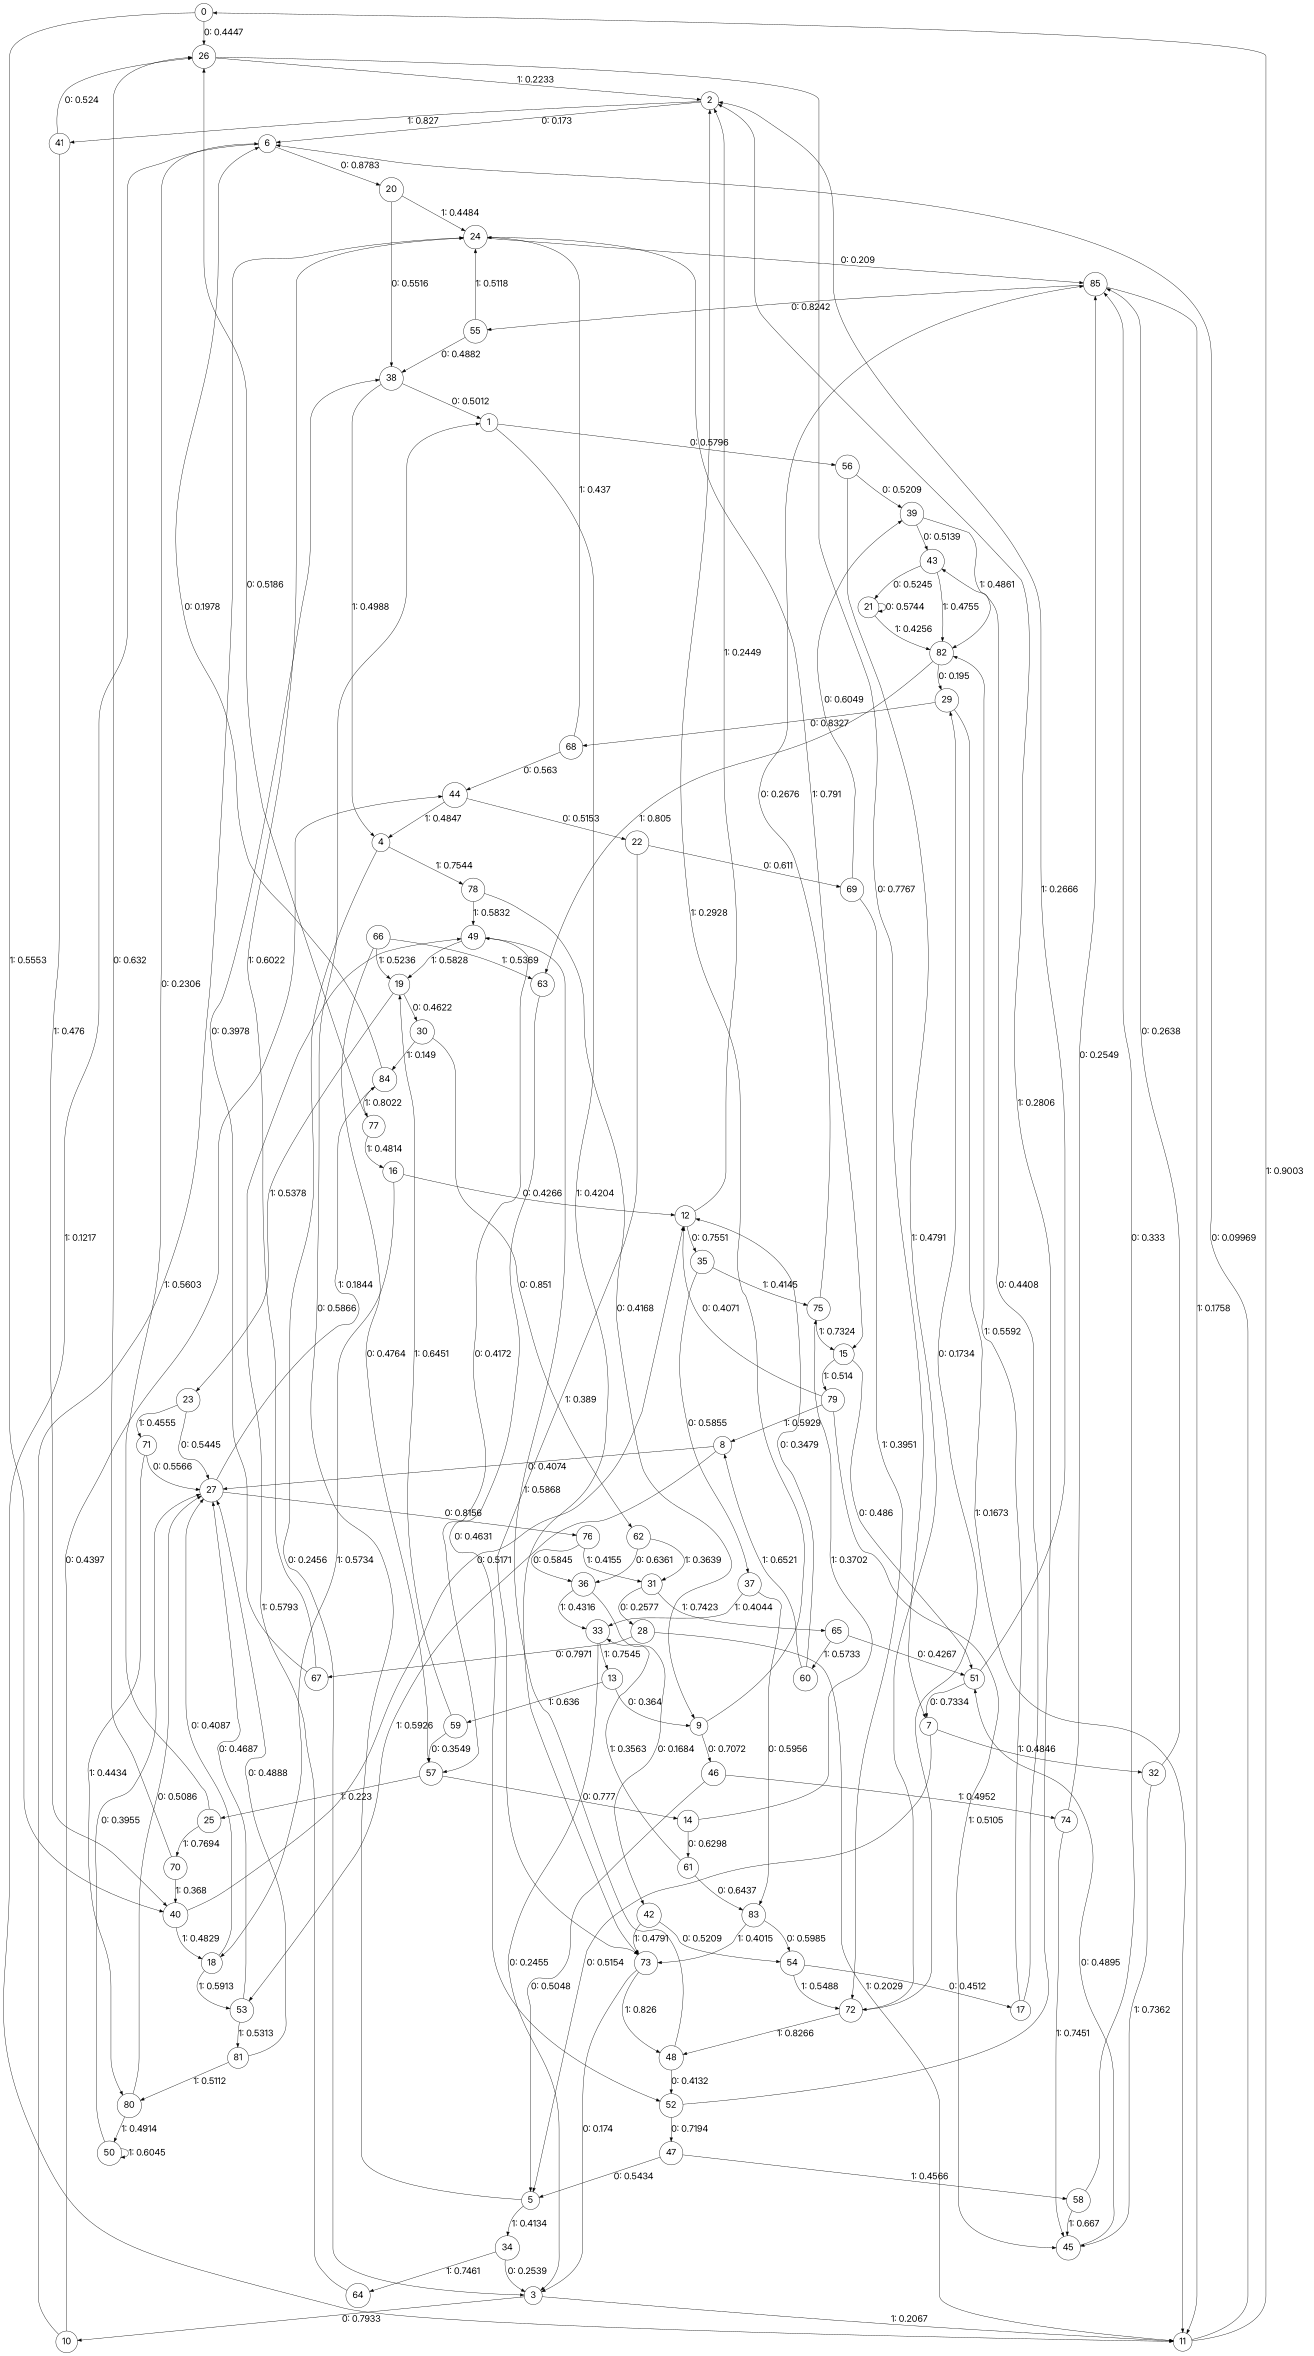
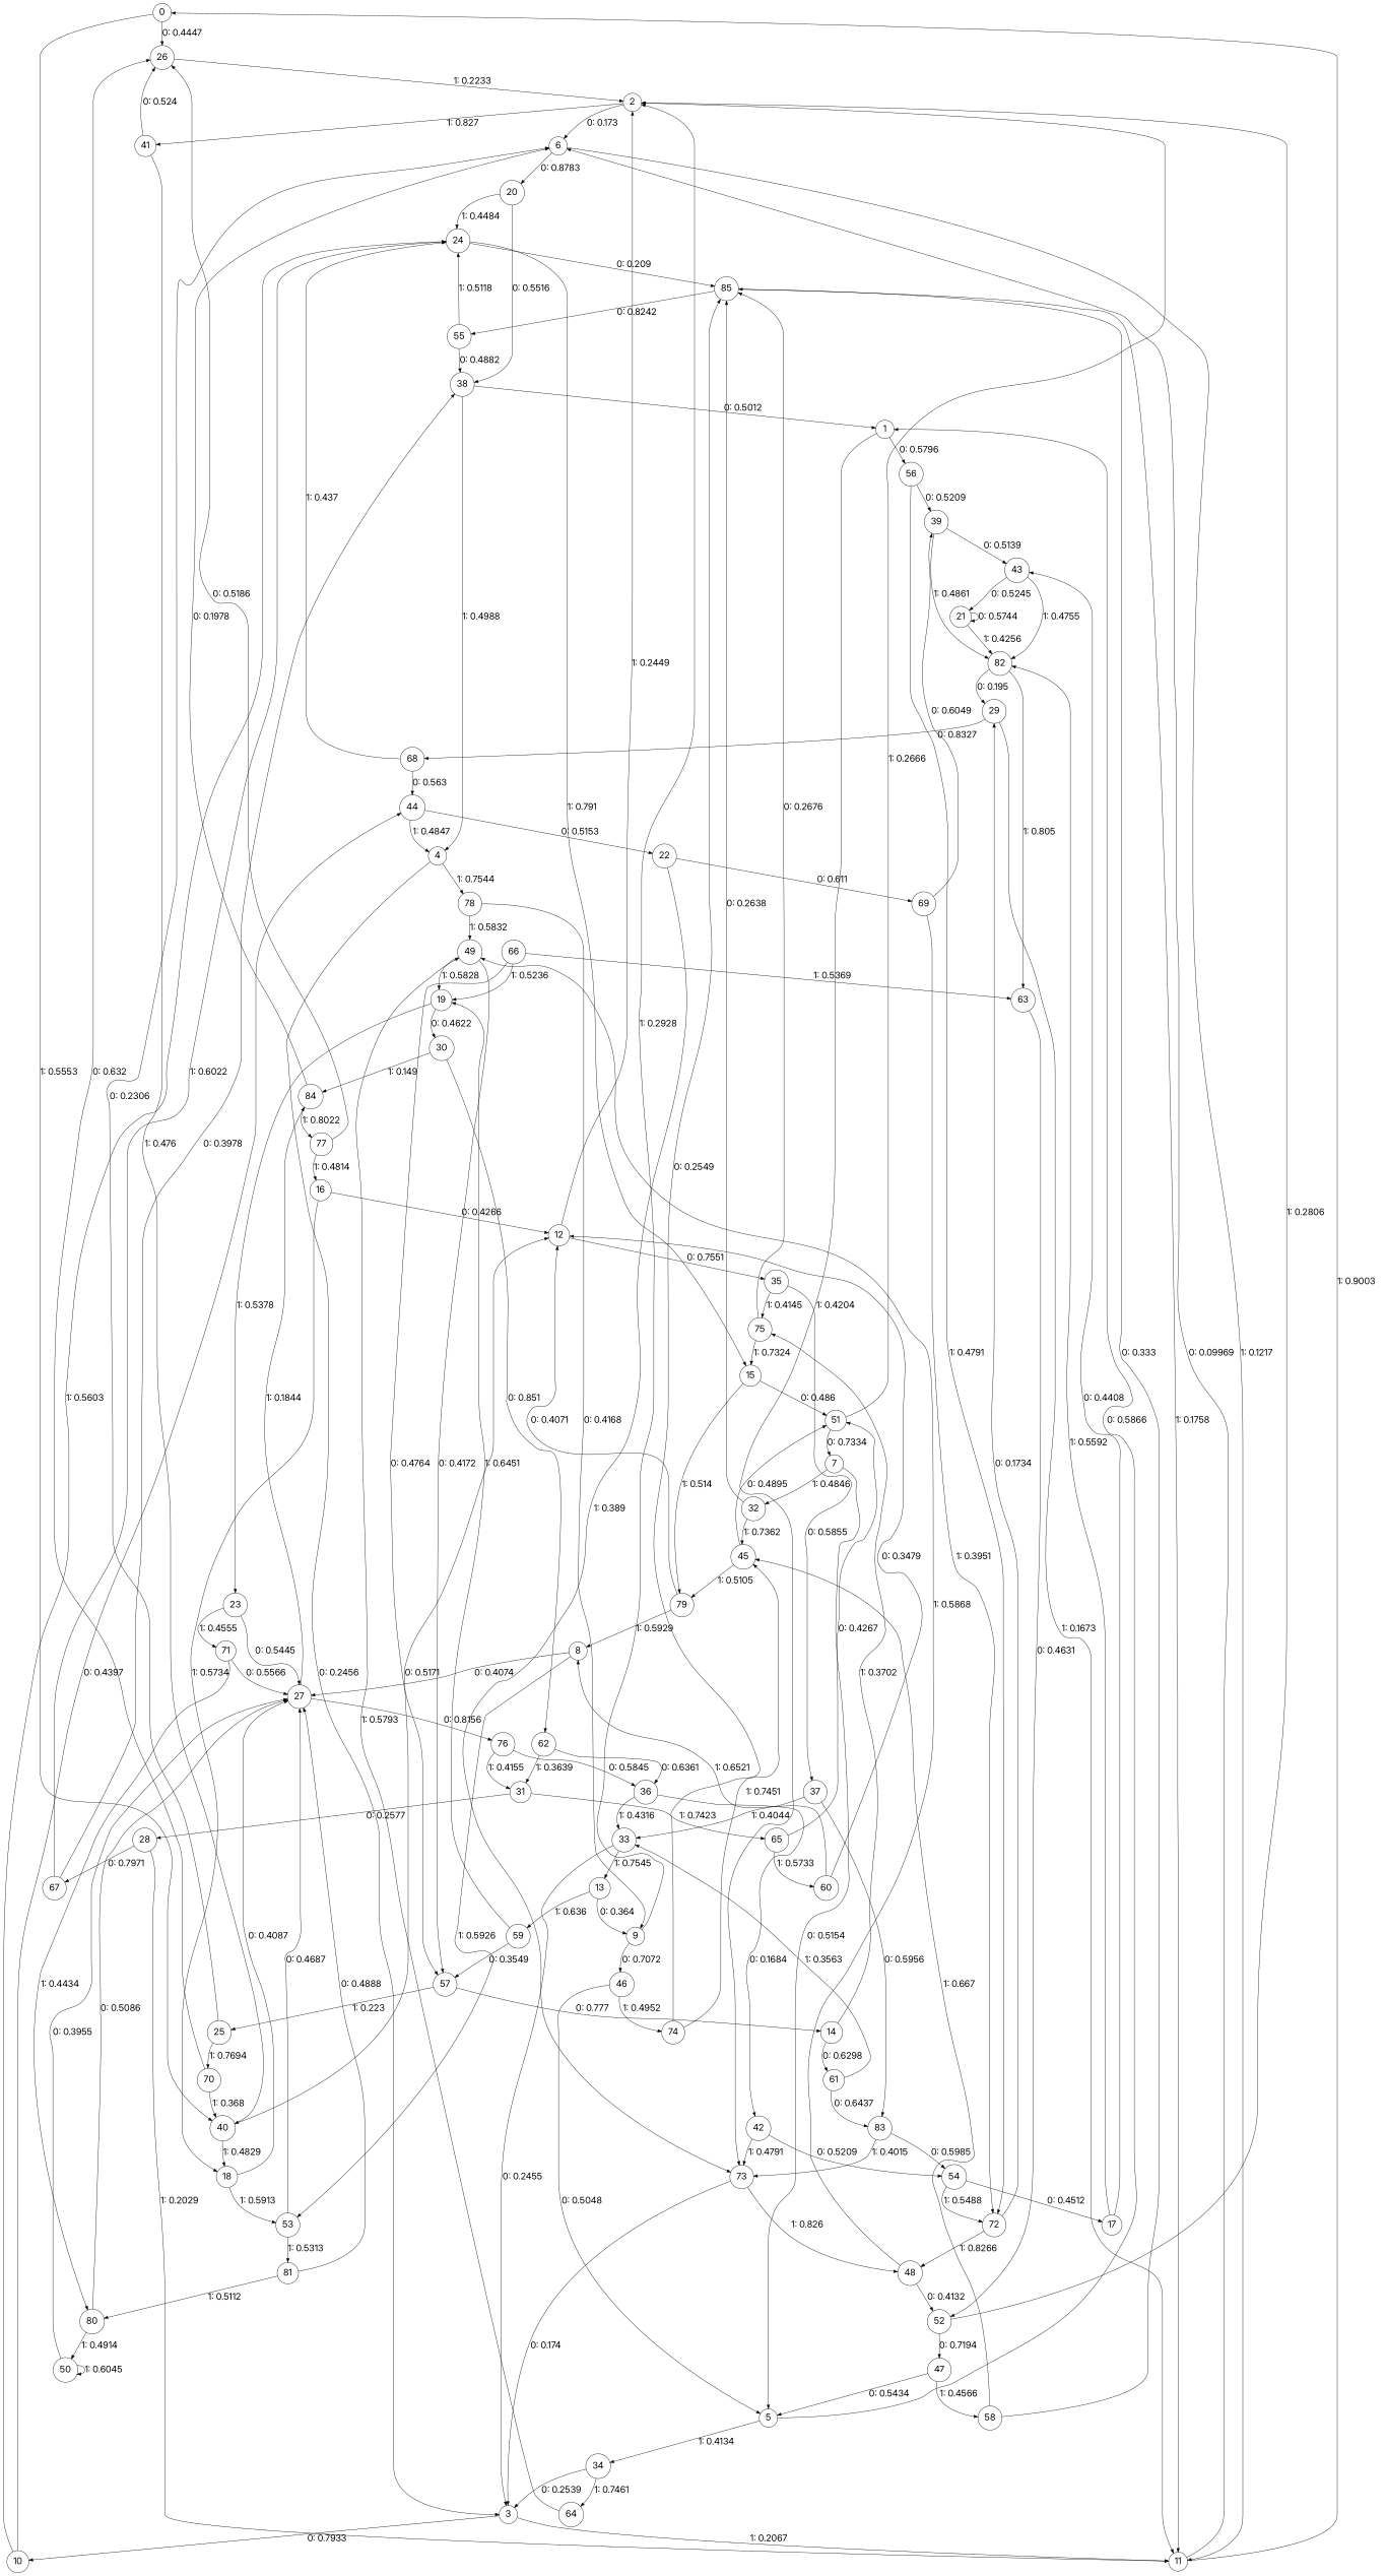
  digraph {
    fontname=Inter
    node [fontname=Inter fontsize=24 shape=circle]
    edge [fontname=Inter fontsize=24]
    0
    26
    40
    2
    7
    12
    18
    6
    41
    5
    32
    35
    27
    53
    1
    56
    73
    39
    72
    3
    48
    43
    82
    29
    11
    10
    49
    52
    20
    24
    38
    44
    4
    22
    85
    15
    78
    9
    46
    19
    57
    34
    64
    45
    55
    51
    79
    8
    76
    84
    81
    31
    36
    77
    80
    74
    69
    75
    37
    33
    83
    13
    59
    30
    23
    14
    25
    61
    54
    16
    17
    21
    63
    68
    62
    71
    50
    70
    28
    65
    42
    67
    60
    47
    58
    66
    0 -> 26 [label="0: 0.4447   "]
    0 -> 40 [label="1: 0.5553   "]
    26 -> 2 [label="1: 0.2233   "]
-   26 -> 7 [label="0: 0.7767   "]
    40 -> 12 [label="0: 0.5171   "]
    40 -> 18 [label="1: 0.4829   "]
    2 -> 6 [label="0: 0.173    "]
    2 -> 41 [label="1: 0.827    "]
    7 -> 5 [label="0: 0.5154   "]
    7 -> 32 [label="1: 0.4846   "]
    12 -> 2 [label="1: 0.2449   "]
    12 -> 35 [label="0: 0.7551   "]
    18 -> 27 [label="0: 0.4087   "]
    18 -> 53 [label="1: 0.5913   "]
    6 -> 11 [label="1: 0.1217   "]
    6 -> 20 [label="0: 0.8783   "]
    41 -> 26 [label="0: 0.524    "]
    41 -> 40 [label="1: 0.476    "]
    5 -> 1 [label="0: 0.5866   "]
    5 -> 34 [label="1: 0.4134   "]
    32 -> 85 [label="0: 0.2638   "]
    32 -> 45 [label="1: 0.7362   "]
    35 -> 75 [label="1: 0.4145   "]
    35 -> 37 [label="0: 0.5855   "]
    27 -> 76 [label="0: 0.8156   "]
    27 -> 84 [label="1: 0.1844   "]
    53 -> 27 [label="0: 0.4687   "]
    53 -> 81 [label="1: 0.5313   "]
    1 -> 56 [label="0: 0.5796   "]
    1 -> 73 [label="1: 0.4204   "]
    56 -> 39 [label="0: 0.5209   "]
    56 -> 72 [label="1: 0.4791   "]
    73 -> 3 [label="0: 0.174    "]
    73 -> 48 [label="1: 0.826    "]
    39 -> 43 [label="0: 0.5139   "]
    39 -> 82 [label="1: 0.4861   "]
    72 -> 48 [label="1: 0.8266   "]
    72 -> 29 [label="0: 0.1734   "]
    3 -> 11 [label="1: 0.2067   "]
    3 -> 10 [label="0: 0.7933   "]
    48 -> 49 [label="1: 0.5868   "]
    48 -> 52 [label="0: 0.4132   "]
    43 -> 82 [label="1: 0.4755   "]
    43 -> 21 [label="0: 0.5245   "]
    82 -> 29 [label="0: 0.195    "]
    82 -> 63 [label="1: 0.805    "]
    29 -> 11 [label="1: 0.1673   "]
    29 -> 68 [label="0: 0.8327   "]
    11 -> 0 [label="1: 0.9003   "]
    11 -> 6 [label="0: 0.09969  "]
    10 -> 24 [label="1: 0.5603   "]
    10 -> 44 [label="0: 0.4397   "]
    49 -> 19 [label="1: 0.5828   "]
    49 -> 57 [label="0: 0.4172   "]
    52 -> 2 [label="1: 0.2806   "]
    52 -> 47 [label="0: 0.7194   "]
    20 -> 24 [label="1: 0.4484   "]
    20 -> 38 [label="0: 0.5516   "]
    24 -> 85 [label="0: 0.209    "]
    24 -> 15 [label="1: 0.791    "]
    38 -> 1 [label="0: 0.5012   "]
    38 -> 4 [label="1: 0.4988   "]
    44 -> 4 [label="1: 0.4847   "]
    44 -> 22 [label="0: 0.5153   "]
    4 -> 3 [label="0: 0.2456   "]
    4 -> 78 [label="1: 0.7544   "]
    22 -> 73 [label="1: 0.389    "]
    22 -> 69 [label="0: 0.611    "]
    85 -> 11 [label="1: 0.1758   "]
    85 -> 55 [label="0: 0.8242   "]
    15 -> 51 [label="0: 0.486    "]
    15 -> 79 [label="1: 0.514    "]
    78 -> 49 [label="1: 0.5832   "]
    78 -> 9 [label="0: 0.4168   "]
    9 -> 2 [label="1: 0.2928   "]
    9 -> 46 [label="0: 0.7072   "]
    46 -> 5 [label="0: 0.5048   "]
    46 -> 74 [label="1: 0.4952   "]
    19 -> 30 [label="0: 0.4622   "]
    19 -> 23 [label="1: 0.5378   "]
    57 -> 14 [label="0: 0.777    "]
    57 -> 25 [label="1: 0.223    "]
    34 -> 3 [label="0: 0.2539   "]
    34 -> 64 [label="1: 0.7461   "]
    64 -> 49 [label="1: 0.5793   "]
    45 -> 51 [label="0: 0.4895   "]
-   79 -> 45 [label="1: 0.5105   "]
+   45 -> 79 [label="1: 0.5105   "]
    55 -> 24 [label="1: 0.5118   "]
    55 -> 38 [label="0: 0.4882   "]
    51 -> 2 [label="1: 0.2666   "]
    51 -> 7 [label="0: 0.7334   "]
    79 -> 12 [label="0: 0.4071   "]
    79 -> 8 [label="1: 0.5929   "]
    8 -> 27 [label="0: 0.4074   "]
    8 -> 53 [label="1: 0.5926   "]
    76 -> 31 [label="1: 0.4155   "]
    76 -> 36 [label="0: 0.5845   "]
    84 -> 6 [label="0: 0.1978   "]
    84 -> 77 [label="1: 0.8022   "]
    81 -> 27 [label="0: 0.4888   "]
    81 -> 80 [label="1: 0.5112   "]
    31 -> 28 [label="0: 0.2577   "]
    31 -> 65 [label="1: 0.7423   "]
    36 -> 33 [label="1: 0.4316   "]
    36 -> 42 [label="0: 0.1684   "]
    77 -> 26 [label="0: 0.5186   "]
    77 -> 16 [label="1: 0.4814   "]
    80 -> 27 [label="0: 0.5086   "]
    80 -> 50 [label="1: 0.4914   "]
    74 -> 85 [label="0: 0.2549   "]
    74 -> 45 [label="1: 0.7451   "]
    69 -> 39 [label="0: 0.6049   "]
    69 -> 72 [label="1: 0.3951   "]
    75 -> 85 [label="0: 0.2676   "]
    75 -> 15 [label="1: 0.7324   "]
    37 -> 33 [label="1: 0.4044   "]
    37 -> 83 [label="0: 0.5956   "]
    33 -> 3 [label="0: 0.2455   "]
    33 -> 13 [label="1: 0.7545   "]
    83 -> 73 [label="1: 0.4015   "]
    83 -> 54 [label="0: 0.5985   "]
    13 -> 9 [label="0: 0.364    "]
    13 -> 59 [label="1: 0.636    "]
    59 -> 19 [label="1: 0.6451   "]
    59 -> 57 [label="0: 0.3549   "]
    30 -> 84 [label="1: 0.149    "]
    30 -> 62 [label="0: 0.851    "]
    23 -> 27 [label="0: 0.5445   "]
    23 -> 71 [label="1: 0.4555   "]
    14 -> 75 [label="1: 0.3702   "]
    14 -> 61 [label="0: 0.6298   "]
    25 -> 6 [label="0: 0.2306   "]
    25 -> 70 [label="1: 0.7694   "]
    61 -> 33 [label="1: 0.3563   "]
    61 -> 83 [label="0: 0.6437   "]
    54 -> 72 [label="1: 0.5488   "]
    54 -> 17 [label="0: 0.4512   "]
    16 -> 12 [label="0: 0.4266   "]
    16 -> 18 [label="1: 0.5734   "]
    17 -> 43 [label="0: 0.4408   "]
    17 -> 82 [label="1: 0.5592   "]
    21 -> 82 [label="1: 0.4256   "]
    21 -> 21 [label="0: 0.5744   "]
    63 -> 52 [label="0: 0.4631   "]
    68 -> 24 [label="1: 0.437    "]
    68 -> 44 [label="0: 0.563    "]
    62 -> 31 [label="1: 0.3639   "]
    62 -> 36 [label="0: 0.6361   "]
    71 -> 27 [label="0: 0.5566   "]
    71 -> 80 [label="1: 0.4434   "]
    50 -> 27 [label="0: 0.3955   "]
    50 -> 50 [label="1: 0.6045   "]
    70 -> 26 [label="0: 0.632    "]
    70 -> 40 [label="1: 0.368    "]
    28 -> 11 [label="1: 0.2029   "]
    28 -> 67 [label="0: 0.7971   "]
    65 -> 51 [label="0: 0.4267   "]
    65 -> 60 [label="1: 0.5733   "]
    42 -> 73 [label="1: 0.4791   "]
    42 -> 54 [label="0: 0.5209   "]
    67 -> 24 [label="1: 0.6022   "]
    67 -> 38 [label="0: 0.3978   "]
    60 -> 12 [label="0: 0.3479   "]
    60 -> 8 [label="1: 0.6521   "]
    47 -> 5 [label="0: 0.5434   "]
    47 -> 58 [label="1: 0.4566   "]
    58 -> 85 [label="0: 0.333    "]
    58 -> 45 [label="1: 0.667    "]
    66 -> 19 [label="1: 0.5236   "]
    66 -> 57 [label="0: 0.4764   "]
    66 -> 63 [label="1: 0.5369   "]
  }
